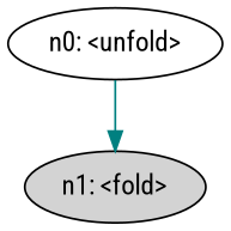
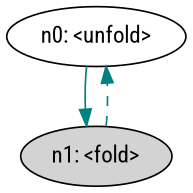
  digraph {
    fontname="Roboto Condensed"
    node [fontname="Roboto Condensed"]
    edge [fontname="Roboto Condensed" color=teal]
    n1 [label="n0: <unfold>"]
    n2 [label="n1: <fold>" style=filled]
    n1 -> n2
+   n2 -> n1 [style=dashed]
  }
